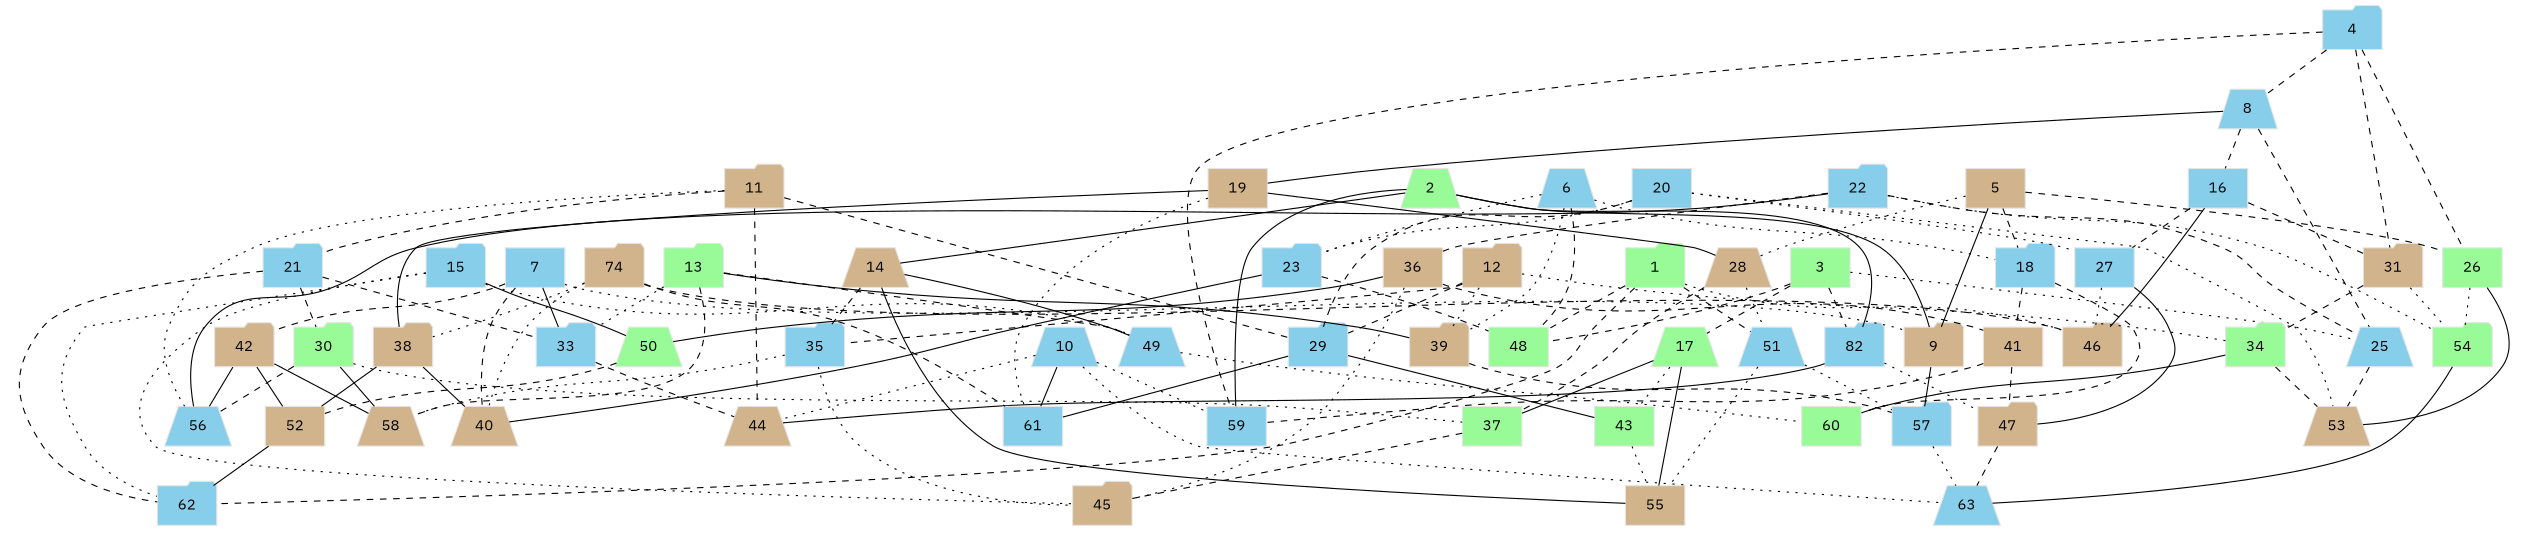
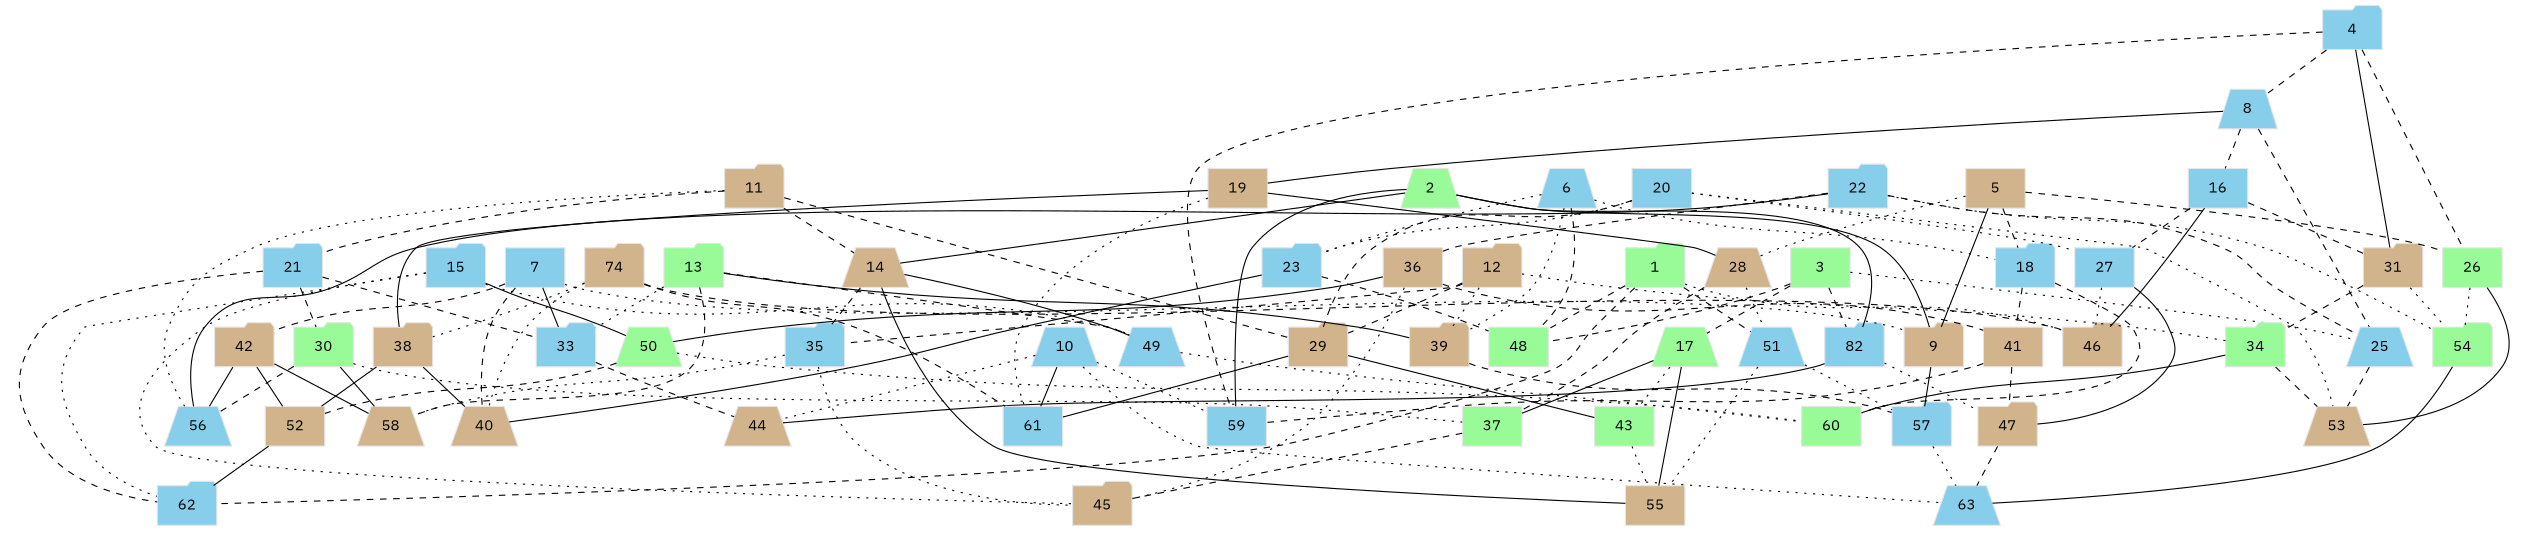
  graph {
    fontname="IBM Plex Sans"
    node [color=gray90 fillcolor=skyblue fontname="IBM Plex Sans" shape=folder style=filled]
    edge [fontname="IBM Plex Sans" style=dashed]
    1 [fillcolor=palegreen]
    46 [fillcolor=tan]
    48 [fillcolor=palegreen shape=box]
    51 [shape=trapezium]
    62
    57
    55 [fillcolor=tan shape=box]
    2 [fillcolor=palegreen shape=trapezium]
    9 [fillcolor=tan]
    14 [fillcolor=tan shape=trapezium]
    n11 [label=82]
    59 [shape=box]
    35
    49 [shape=trapezium]
    44 [fillcolor=tan shape=trapezium]
    47 [fillcolor=tan]
    3 [fillcolor=palegreen shape=box]
    17 [fillcolor=palegreen shape=trapezium]
    25 [shape=trapezium]
    43 [fillcolor=palegreen shape=box]
    37 [fillcolor=palegreen shape=box]
    53 [fillcolor=tan shape=trapezium]
    4
    8 [shape=trapezium]
    26 [fillcolor=palegreen shape=box]
    31 [fillcolor=tan]
    16 [shape=box]
    19 [fillcolor=tan shape=box]
    54 [fillcolor=palegreen]
    34 [fillcolor=palegreen]
    5 [fillcolor=tan shape=box]
    18
    28 [fillcolor=tan shape=trapezium]
    41 [fillcolor=tan shape=box]
    60 [fillcolor=palegreen shape=box]
    6 [shape=trapezium]
    23
    39 [fillcolor=tan]
    40 [fillcolor=tan shape=trapezium]
    7 [shape=box]
    33
    42 [fillcolor=tan]
    56 [shape=trapezium]
    58 [fillcolor=tan shape=trapezium]
    52 [fillcolor=tan shape=box]
    27 [shape=box]
    61 [shape=box]
    38 [fillcolor=tan]
    63 [shape=trapezium]
    10 [shape=trapezium]
    11 [fillcolor=tan]
    21
-   29
+   29 [fillcolor=tan]
    30 [fillcolor=palegreen]
    12 [fillcolor=tan]
    45 [fillcolor=tan]
    13 [fillcolor=palegreen]
    15
    50 [fillcolor=palegreen shape=trapezium]
    20 [shape=box]
    22
    36 [fillcolor=tan shape=box]
    n63 [fillcolor=tan label=74]
    1 -- 46 [style=dotted]
    1 -- 48
    1 -- 51
    1 -- 62
    51 -- 57 [style=dotted]
    51 -- 55 [style=dotted]
    57 -- 63 [style=dotted]
    2 -- 9 [style=solid]
    2 -- 14 [style=solid]
    2 -- n11 [style=solid]
    2 -- 59 [style=solid]
    9 -- 57 [style=solid]
    14 -- 55 [style=solid]
    14 -- 35
    14 -- 49 [style=solid]
    n11 -- 44 [style=solid]
    n11 -- 47 [style=dotted]
    35 -- 58 [style=dotted]
    35 -- 45 [style=dotted]
    49 -- 60 [style=dotted]
    47 -- 63
    3 -- 48
    3 -- n11
    3 -- 17
    3 -- 25 [style=dotted]
    17 -- 55 [style=solid]
    17 -- 43 [style=dotted]
    17 -- 37 [style=solid]
    25 -- 53
    43 -- 55 [style=dotted]
    37 -- 45
    4 -- 59
    4 -- 8
    4 -- 26
-   4 -- 31
+   4 -- 31 [style=solid]
    8 -- 25
    8 -- 16
    8 -- 19 [style=solid]
    26 -- 53 [style=solid]
    26 -- 54 [style=dotted]
    31 -- 54 [style=dotted]
    31 -- 34
    16 -- 46 [style=solid]
    16 -- 31
    16 -- 27
    19 -- 28 [style=solid]
    19 -- 61 [style=dotted]
    19 -- 38 [style=solid]
    54 -- 63 [style=solid]
    34 -- 53
    34 -- 60 [style=solid]
    5 -- 9 [style=solid]
    5 -- 26
    5 -- 18
    5 -- 28 [style=dotted]
    18 -- 41
    18 -- 60
    28 -- 51 [style=dotted]
    28 -- 37
    41 -- 59
    41 -- 47
    6 -- 48
    6 -- 18 [style=dotted]
    6 -- 23 [style=dotted]
    6 -- 39 [style=dotted]
    23 -- 48
    23 -- 40 [style=solid]
    39 -- 57
    7 -- 9 [style=dotted]
    7 -- 40
    7 -- 33 [style=solid]
    7 -- 42
    33 -- 44
    42 -- 56 [style=solid]
    42 -- 58 [style=solid]
    42 -- 52 [style=solid]
    52 -- 62 [style=solid]
    27 -- 46 [style=dotted]
    27 -- 47 [style=solid]
    38 -- 40 [style=solid]
    38 -- 52 [style=solid]
    10 -- 59 [style=dotted]
    10 -- 44 [style=dotted]
    10 -- 61 [style=solid]
    10 -- 63 [style=dotted]
-   11 -- 44
+   11 -- 14
    11 -- 56 [style=dotted]
    11 -- 21
    11 -- 29
    21 -- 62
    21 -- 33
    21 -- 30
    29 -- 43 [style=solid]
    29 -- 61 [style=solid]
    30 -- 37 [style=dotted]
    30 -- 56
    30 -- 58 [style=solid]
    12 -- 35
    12 -- 34 [style=dotted]
    12 -- 39 [style=dotted]
    12 -- 29
    13 -- 49
    13 -- 39 [style=solid]
    13 -- 33 [style=dotted]
    13 -- 58
    15 -- 62 [style=dotted]
    15 -- 49 [style=dotted]
    15 -- 45 [style=dotted]
    15 -- 50 [style=solid]
+   50 -- 60 [style=dotted]
    50 -- 52
    20 -- 53 [style=dotted]
    20 -- 23 [style=dotted]
    20 -- 27 [style=dotted]
    20 -- 29
    22 -- 25
    22 -- 54 [style=dotted]
    22 -- 56 [style=solid]
    22 -- 36
    36 -- 41
    36 -- 45 [style=dotted]
    36 -- 50 [style=solid]
    n63 -- 46
    n63 -- 40 [style=dotted]
    n63 -- 61
    n63 -- 38 [style=dotted]
  }
